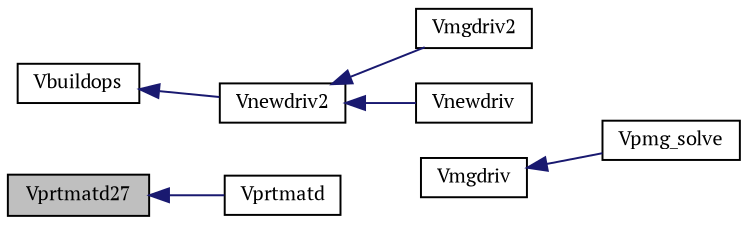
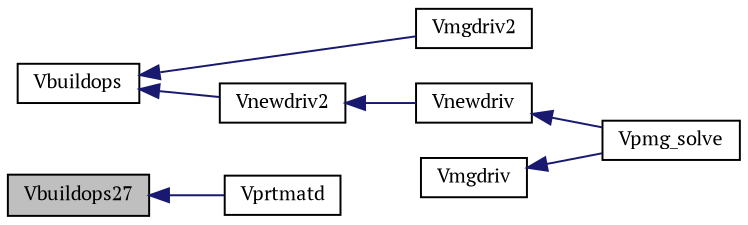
  digraph {
    fontname="PT Serif"
    rankdir=LR
    node [color=black fillcolor=white fontname="PT Serif" fontsize=10 shape=record style=filled]
    edge [color=midnightblue dir=back fontname="PT Serif" fontsize=10 labelfontname=FreeSans labelfontsize=10 style=solid]
-   n1 [fillcolor=grey75 fontcolor=black height=0.2 label=Vprtmatd27 width=0.4]
+   n1 [fillcolor=grey75 fontcolor=black height=0.2 label=Vbuildops27 width=0.4]
    n2 [height=0.2 label=Vprtmatd width=0.4]
    n3 [height=0.2 label=Vbuildops width=0.4]
    n4 [height=0.2 label=Vmgdriv2 width=0.4]
    n5 [height=0.2 label=Vnewdriv2 width=0.4]
    n6 [height=0.2 label=Vnewdriv width=0.4]
    n7 [height=0.2 label=Vmgdriv width=0.4]
    n8 [height=0.2 label=Vpmg_solve width=0.4]
    n1 -> n2
-   n5 -> n4
+   n3 -> n4
    n3 -> n5
    n5 -> n6
+   n6 -> n8
    n7 -> n8
  }
